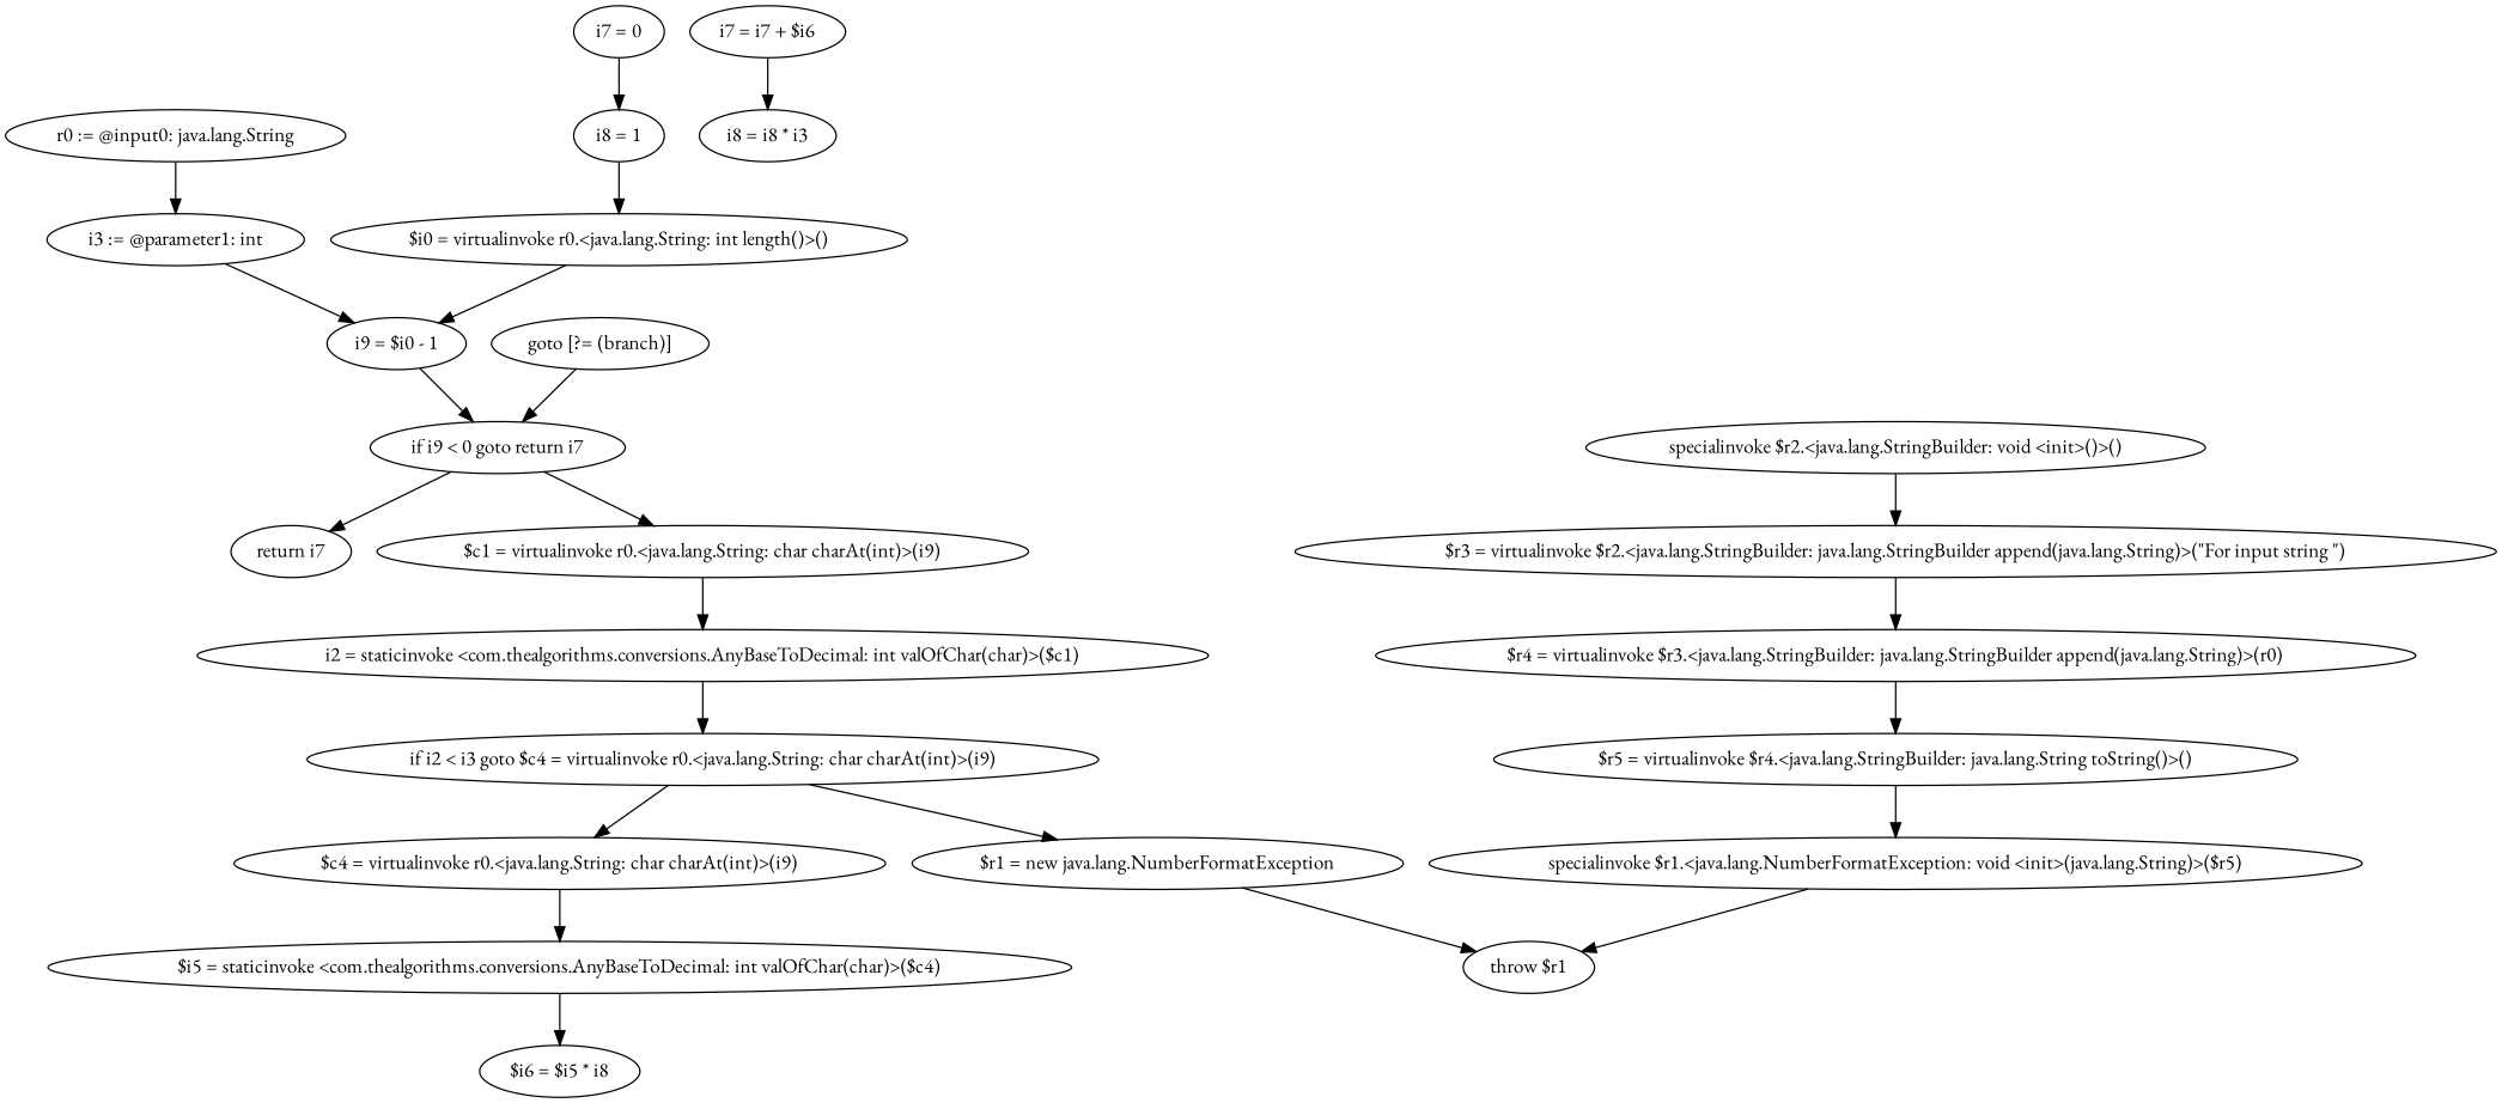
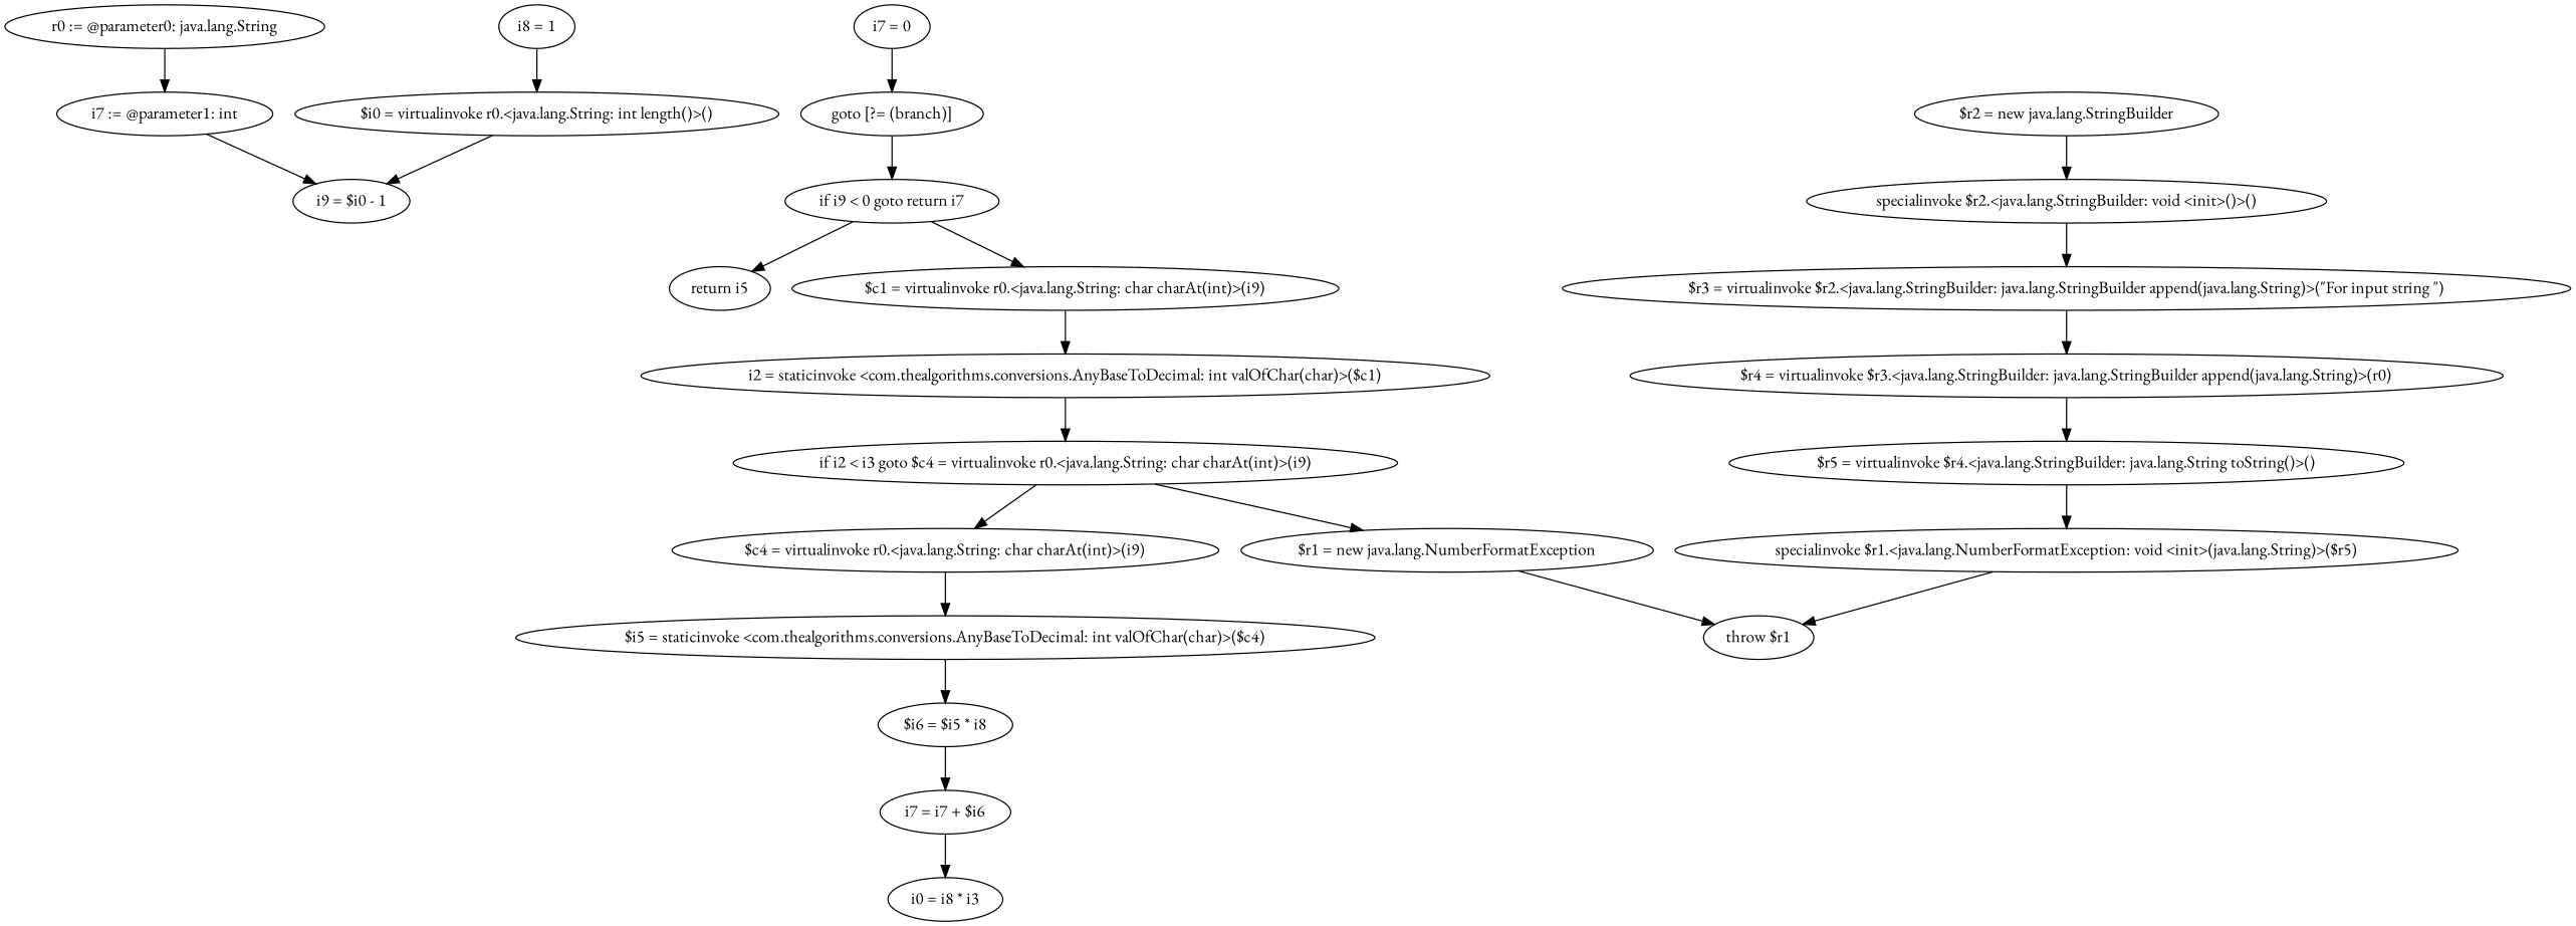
  digraph {
    fontname="EB Garamond"
    node [fontname="EB Garamond"]
    edge [fontname="EB Garamond"]
-   "r0 := @parameter0: java.lang.String" [label="r0 := @input0: java.lang.String"]
-   "i3 := @parameter1: int"
+   "r0 := @parameter0: java.lang.String"
+   "i3 := @parameter1: int" [label="i7 := @parameter1: int"]
    "i9 = $i0 - 1"
    "i7 = 0"
    "i8 = 1"
    "$i0 = virtualinvoke r0.<java.lang.String: int length()>()"
    "if i9 < 0 goto return i7"
    "$c1 = virtualinvoke r0.<java.lang.String: char charAt(int)>(i9)"
-   "return i7"
+   "return i7" [label="return i5"]
    "i2 = staticinvoke <com.thealgorithms.conversions.AnyBaseToDecimal: int valOfChar(char)>($c1)"
    "if i2 < i3 goto $c4 = virtualinvoke r0.<java.lang.String: char charAt(int)>(i9)"
    "$r1 = new java.lang.NumberFormatException"
    "$c4 = virtualinvoke r0.<java.lang.String: char charAt(int)>(i9)"
    "throw $r1"
    "$i5 = staticinvoke <com.thealgorithms.conversions.AnyBaseToDecimal: int valOfChar(char)>($c4)"
+   "$r2 = new java.lang.StringBuilder"
    "specialinvoke $r2.<java.lang.StringBuilder: void <init>()>()"
    "$r3 = virtualinvoke $r2.<java.lang.StringBuilder: java.lang.StringBuilder append(java.lang.String)>(\"For input string \")"
    "$r4 = virtualinvoke $r3.<java.lang.StringBuilder: java.lang.StringBuilder append(java.lang.String)>(r0)"
    "$r5 = virtualinvoke $r4.<java.lang.StringBuilder: java.lang.String toString()>()"
    "specialinvoke $r1.<java.lang.NumberFormatException: void <init>(java.lang.String)>($r5)"
    "$i6 = $i5 * i8"
    "i7 = i7 + $i6"
-   "i8 = i8 * i3"
+   "i8 = i8 * i3" [label="i0 = i8 * i3"]
    "goto [?= (branch)]"
    "r0 := @parameter0: java.lang.String" -> "i3 := @parameter1: int"
    "i3 := @parameter1: int" -> "i9 = $i0 - 1"
-   "i9 = $i0 - 1" -> "if i9 < 0 goto return i7"
-   "i7 = 0" -> "i8 = 1"
+   "i7 = 0" -> "goto [?= (branch)]"
    "i8 = 1" -> "$i0 = virtualinvoke r0.<java.lang.String: int length()>()"
    "$i0 = virtualinvoke r0.<java.lang.String: int length()>()" -> "i9 = $i0 - 1"
    "if i9 < 0 goto return i7" -> "$c1 = virtualinvoke r0.<java.lang.String: char charAt(int)>(i9)"
    "if i9 < 0 goto return i7" -> "return i7"
    "$c1 = virtualinvoke r0.<java.lang.String: char charAt(int)>(i9)" -> "i2 = staticinvoke <com.thealgorithms.conversions.AnyBaseToDecimal: int valOfChar(char)>($c1)"
    "i2 = staticinvoke <com.thealgorithms.conversions.AnyBaseToDecimal: int valOfChar(char)>($c1)" -> "if i2 < i3 goto $c4 = virtualinvoke r0.<java.lang.String: char charAt(int)>(i9)"
    "if i2 < i3 goto $c4 = virtualinvoke r0.<java.lang.String: char charAt(int)>(i9)" -> "$r1 = new java.lang.NumberFormatException"
    "if i2 < i3 goto $c4 = virtualinvoke r0.<java.lang.String: char charAt(int)>(i9)" -> "$c4 = virtualinvoke r0.<java.lang.String: char charAt(int)>(i9)"
    "$r1 = new java.lang.NumberFormatException" -> "throw $r1"
    "$c4 = virtualinvoke r0.<java.lang.String: char charAt(int)>(i9)" -> "$i5 = staticinvoke <com.thealgorithms.conversions.AnyBaseToDecimal: int valOfChar(char)>($c4)"
    "$i5 = staticinvoke <com.thealgorithms.conversions.AnyBaseToDecimal: int valOfChar(char)>($c4)" -> "$i6 = $i5 * i8"
+   "$r2 = new java.lang.StringBuilder" -> "specialinvoke $r2.<java.lang.StringBuilder: void <init>()>()"
    "specialinvoke $r2.<java.lang.StringBuilder: void <init>()>()" -> "$r3 = virtualinvoke $r2.<java.lang.StringBuilder: java.lang.StringBuilder append(java.lang.String)>(\"For input string \")"
    "$r3 = virtualinvoke $r2.<java.lang.StringBuilder: java.lang.StringBuilder append(java.lang.String)>(\"For input string \")" -> "$r4 = virtualinvoke $r3.<java.lang.StringBuilder: java.lang.StringBuilder append(java.lang.String)>(r0)"
    "$r4 = virtualinvoke $r3.<java.lang.StringBuilder: java.lang.StringBuilder append(java.lang.String)>(r0)" -> "$r5 = virtualinvoke $r4.<java.lang.StringBuilder: java.lang.String toString()>()"
    "$r5 = virtualinvoke $r4.<java.lang.StringBuilder: java.lang.String toString()>()" -> "specialinvoke $r1.<java.lang.NumberFormatException: void <init>(java.lang.String)>($r5)"
    "specialinvoke $r1.<java.lang.NumberFormatException: void <init>(java.lang.String)>($r5)" -> "throw $r1"
+   "$i6 = $i5 * i8" -> "i7 = i7 + $i6"
    "i7 = i7 + $i6" -> "i8 = i8 * i3"
    "goto [?= (branch)]" -> "if i9 < 0 goto return i7"
  }
